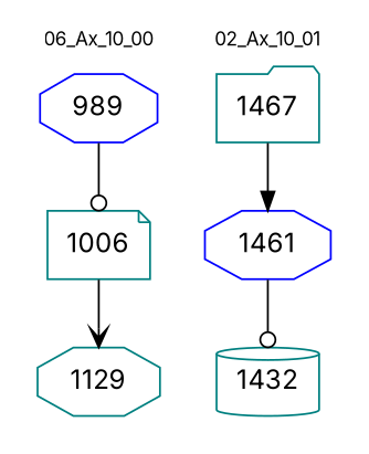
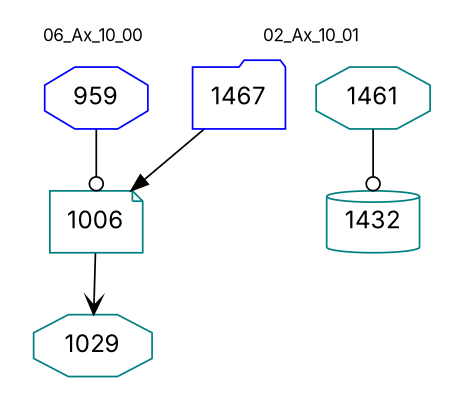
  digraph {
    fontname=Inter
    node [color=teal fontname=Inter shape=octagon]
    edge [arrowhead=odot color=black fontname=Inter]
-   n1 [color=blue label=989]
+   n1 [color=blue label=959]
    n2 [label=1006 shape=note]
-   n3 [label=1129]
-   n4 [label=1467 shape=folder]
-   n5 [color=blue label=1461]
+   n3 [label=1029]
+   n4 [color=blue label=1467 shape=folder]
+   n5 [label=1461]
    n6 [label=1432 shape=cylinder]
    subgraph cluster_1 {
      color=white
      fontsize=10
      label="06_Ax_10_00"
      n1
      n2
      n3
    }
    subgraph cluster_2 {
      color=white
      fontsize=10
      label="02_Ax_10_01"
      n4
      n5
      n6
    }
    n1 -> n2
    n2 -> n3 [arrowhead=vee]
-   n4 -> n5 [arrowhead=normal]
+   n4 -> n2 [arrowhead=normal]
    n5 -> n6
  }
